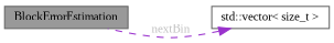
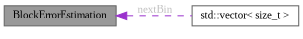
  digraph {
    rankdir=LR
    fontname="Liberation Serif"
    node [color=gray40 fontname="Liberation Serif" fontsize=10 shape=box style=filled]
    n1 [fillcolor=grey60 fontcolor=black height=0.2 label=BlockErrorEstimation width=0.4]
    n2 [fillcolor=white height=0.2 label="std::vector\< size_t \>" width=0.4]
-   n2 -> n1 [color=darkorchid3 dir=back fontcolor=grey fontname="Liberation Serif" fontsize=10 label=" nextBin" labelfontname=Helvetica labelfontsize=10 style=dashed]
+   n1 -> n2 [color=darkorchid3 dir=back fontcolor=grey fontname="Liberation Serif" fontsize=10 label=" nextBin" labelfontname=Helvetica labelfontsize=10 style=dashed]
  }
